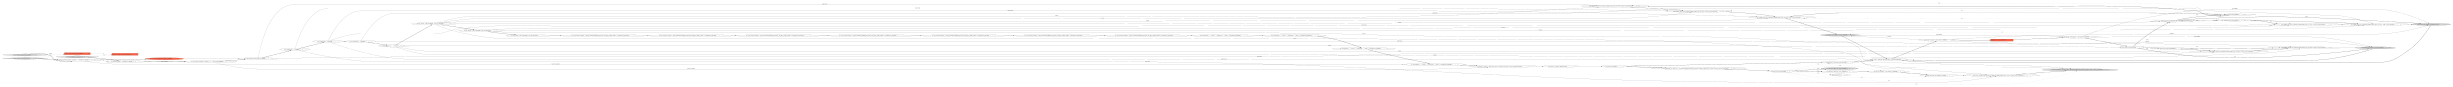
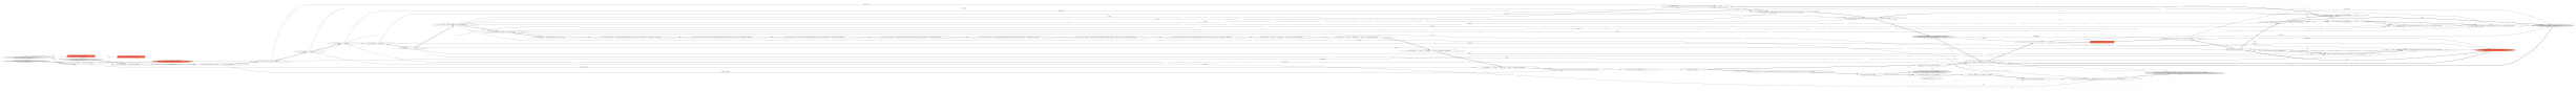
  digraph {
    fontname="Roboto Mono"
    rankdir=LR
    node [fillcolor=white fontname="Roboto Mono" shape=ellipse style=filled]
    edge [fontname="Roboto Mono" style=bold]
    n1 [label="String commitTime4 = \"4\"@@@9@@@['1', '1', '1']"]
    n2 [label="String fileId1 = UUID.randomUUID().toString()@@@10@@@['1', '1', '1']"]
    n3 [label="fileId.equals(fileId1)@@@37@@@['1', '1', '0']" shape=box]
    n4 [label="expFileNames.add(FSUtils.makeDataFileName(commitTime4,TEST_WRITE_TOKEN,fileId1))@@@41@@@['1', '1', '0']"]
    n5 [label="expFileNames.add(FSUtils.makeDataFileName(commitTime1,TEST_WRITE_TOKEN,fileId1))@@@39@@@['1', '1', '0']"]
    n6 [label="expFileNames.add(FSUtils.makeDataFileName(commitTime1,TEST_WRITE_TOKEN,fileId2))@@@46@@@['1', '1', '0']"]
    n7 [label="expFileNames.add(FSUtils.makeDataFileName(commitTime2,TEST_WRITE_TOKEN,fileId2))@@@47@@@['1', '1', '0']"]
    n8 [label="fileId.equals(fileId2)@@@44@@@['1', '1', '0']" shape=diamond]
    n9 [label="expFileNames.add(FSUtils.makeDataFileName(commitTime3,TEST_WRITE_TOKEN,fileId2))@@@49@@@['1', '1', '0']"]
    n10 [label="assertTrue(filenames.contains(FSUtils.makeDataFileName(commitTime1,TEST_WRITE_TOKEN,fileId1)))@@@34@@@['0', '0', '1']"]
    n11 [label="String fileId2 = UUID.randomUUID().toString()@@@11@@@['1', '1', '1']"]
-   n12 [fillcolor=lightgray label="assertEquals(expFileNames,filenames)@@@42@@@['1', '1', '0']"]
+   n12 [fillcolor=tomato label="assertEquals(expFileNames,filenames)@@@42@@@['1', '1', '0']"]
    n13 [label="!isLatestFileSliceOnly@@@38@@@['1', '1', '0']" shape=diamond]
    n14 [label="Set<String> filenames = new HashSet<>()@@@30@@@['0', '0', '1']"]
    n15 [label="filenames.add(status.getFileName())@@@32@@@['0', '0', '1']"]
    n16 [label="expFileNames.add(FSUtils.makeDataFileName(commitTime4,TEST_WRITE_TOKEN,fileId3))@@@56@@@['1', '1', '0']"]
    n17 [fillcolor=lightgray label="assertEquals(expFileNames,filenames)@@@57@@@['1', '1', '0']"]
    n18 [label="String fileId = fileGroup.getFileGroupId().getFileId()@@@29@@@['1', '1', '0']"]
    n19 [label="new File(fullPartitionPath).mkdirs()@@@5@@@['1', '1', '1']"]
    n20 [label="String commitTime1 = \"1\"@@@6@@@['1', '1', '1']"]
    n21 [label="String commitTime2 = \"2\"@@@7@@@['1', '1', '1']"]
    n22 [label="new File(fullPartitionPath + FSUtils.makeDataFileName(commitTime3,TEST_WRITE_TOKEN,fileId2)).createNewFile()@@@17@@@['1', '1', '1']"]
    n23 [label="new File(fullPartitionPath + FSUtils.makeDataFileName(commitTime3,TEST_WRITE_TOKEN,fileId3)).createNewFile()@@@18@@@['1', '1', '1']"]
    n24 [label="new File(fullPartitionPath + FSUtils.makeDataFileName(commitTime4,TEST_WRITE_TOKEN,fileId3)).createNewFile()@@@19@@@['1', '1', '1']"]
    n25 [label="!isLatestFileSliceOnly@@@45@@@['1', '1', '0']" shape=diamond]
    n26 [label="!isLatestFileSliceOnly@@@53@@@['1', '1', '0']" shape=diamond]
    n27 [fillcolor=lightgray label="assertEquals(expFileNames,filenames)@@@50@@@['1', '1', '0']"]
    n28 [label="expFileNames.add(FSUtils.makeDataFileName(commitTime3,TEST_WRITE_TOKEN,fileId3))@@@54@@@['1', '1', '0']"]
    n29 [label="Set<String> filenames = new HashSet<>()@@@30@@@['1', '1', '0']"]
    n30 [label="String partitionPath = \"2016/05/01/\"@@@3@@@['0', '0', '1']"]
    n31 [label="String fullPartitionPath = basePath + \"/\" + partitionPath@@@4@@@['0', '0', '1']"]
    n32 [label="FileStatus(( statuses = metaClient.getFs().listStatus(new Path(fullPartitionPath))@@@24@@@['1', '1', '1']"]
    n33 [label="assertEquals(7,statuses.length)@@@25@@@['1', '1', '1']"]
    n34 [label="refreshFsView()@@@26@@@['1', '1', '1']"]
    n35 [label="new File(basePath + \"/.hoodie/\" + commitTime3 + \".commit\").createNewFile()@@@22@@@['1', '1', '1']"]
    n36 [label="new File(basePath + \"/.hoodie/\" + commitTime4 + \".commit\").createNewFile()@@@23@@@['1', '1', '1']"]
    n37 [fillcolor=lightgray label="assertTrue(filenames.contains(FSUtils.makeDataFileName(commitTime2,TEST_WRITE_TOKEN,fileId2)))@@@35@@@['0', '0', '1']"]
    n38 [label="String commitTime3 = \"3\"@@@8@@@['1', '1', '1']"]
    n39 [label="new File(fullPartitionPath + FSUtils.makeDataFileName(commitTime1,TEST_WRITE_TOKEN,fileId2)).createNewFile()@@@15@@@['1', '1', '1']"]
    n40 [label="new File(fullPartitionPath + FSUtils.makeDataFileName(commitTime2,TEST_WRITE_TOKEN,fileId2)).createNewFile()@@@16@@@['1', '1', '1']"]
    n41 [label="String fileId3 = UUID.randomUUID().toString()@@@12@@@['1', '1', '1']"]
    n42 [label="assertEquals(2,dataFiles.size())@@@29@@@['0', '0', '1']"]
    n43 [fillcolor=tomato label="HoodieBaseFile status@@@31@@@['1', '1', '1']" shape=box]
    n44 [label="Set<String> expFileNames = new HashSet<>()@@@36@@@['1', '1', '0']"]
    n45 [fillcolor=lightgray label="testStreamEveryVersionInPartition['0', '1', '0']" shape=diamond]
    n46 [fillcolor=tomato label="boolean isLatestFileSliceOnly@@@2@@@['1', '1', '0']" shape=box]
    n47 [label="String fullPartitionPath = basePath + \"/2016/05/01/\"@@@3@@@['1', '1', '0']"]
    n48 [fillcolor=tomato label="boolean isLatestFileSliceOnly@@@2@@@['0', '0', '1']" shape=box]
    n49 [fillcolor=tomato label="new File(fullPartitionPath).mkdirs()@@@4@@@['1', '1', '0']"]
    n50 [label="new File(fullPartitionPath + FSUtils.makeDataFileName(commitTime1,TEST_WRITE_TOKEN,fileId1)).createNewFile()@@@13@@@['1', '1', '1']"]
    n51 [label="new File(fullPartitionPath + FSUtils.makeDataFileName(commitTime4,TEST_WRITE_TOKEN,fileId1)).createNewFile()@@@14@@@['1', '1', '1']"]
    n52 [fillcolor=lightgray label="testStreamLatestVersionsBefore['0', '0', '1']" shape=diamond]
    n53 [label="List<HoodieBaseFile> dataFiles = roView.getLatestBaseFilesBeforeOrOn(partitionPath,commitTime2).collect(Collectors.toList())@@@27@@@['0', '0', '1']"]
    n54 [label="assertEquals(3,fileGroups.size())@@@27@@@['1', '1', '0']"]
    n55 [label="!isLatestFileSliceOnly@@@28@@@['0', '0', '1']"]
    n56 [fillcolor=lightgray label="testStreamEveryVersionInPartition['1', '0', '0']" shape=diamond]
    n57 [label="new File(basePath + \"/.hoodie/\" + commitTime1 + \".commit\").createNewFile()@@@20@@@['1', '1', '1']"]
    n58 [label="new File(basePath + \"/.hoodie/\" + commitTime2 + \".commit\").createNewFile()@@@21@@@['1', '1', '1']"]
    n59 [fillcolor=lightgray label="assertEquals(0,dataFiles.size())@@@38@@@['0', '0', '1']"]
    n60 [label="dataFiles@@@31@@@['0', '0', '1']"]
    n1 -> n2
    n1 -> n3 [label=fileId1 style=solid]
    n1 -> n4 [label=fileId1 style=solid]
    n1 -> n5 [label=fileId1 style=solid]
    n2 -> n6 [label=fileId2 style=solid]
    n2 -> n7 [label=fileId2 style=solid]
    n2 -> n8 [label=fileId2 style=solid]
    n2 -> n9 [label=fileId2 style=solid]
    n2 -> n10 [label=fileId1 style=solid]
    n2 -> n11
    n3 -> n4 [label=true style=dotted]
    n3 -> n8 [label=false style=dotted]
    n3 -> n8
    n3 -> n12 [label=true]
    n3 -> n13
    n3 -> n13 [label=true style=dotted]
    n4 -> n12
    n5 -> n4
    n6 -> n7
    n7 -> n9
    n8 -> n9 [label=true style=dotted]
    n8 -> n16 [label=false style=dotted]
    n8 -> n17 [label=false]
    n8 -> n25 [label=true style=dotted]
    n8 -> n25
    n8 -> n26
    n8 -> n26 [label=false style=dotted]
    n8 -> n27 [label=true style=dotted]
    n9 -> n27
    n10 -> n37
    n11 -> n16 [label=fileId3 style=solid]
    n11 -> n28 [label=fileId3 style=solid]
    n11 -> n37 [label=fileId2 style=solid]
    n11 -> n41
    n12 -> n18
    n13 -> n4
    n13 -> n5 [label=true style=dotted]
    n13 -> n5
    n14 -> n15
    n15 -> n10
    n16 -> n17
    n17 -> n18
    n18 -> n29
    n19 -> n5 [label=commitTime1 style=solid]
    n19 -> n6 [label=commitTime1 style=solid]
    n19 -> n20
    n20 -> n7 [label=commitTime2 style=solid]
    n20 -> n10 [label=commitTime1 style=solid]
    n20 -> n21
    n21 -> n9 [label=commitTime3 style=solid]
    n21 -> n28 [label=commitTime3 style=solid]
    n21 -> n37 [label=commitTime2 style=solid]
    n21 -> n38
    n22 -> n23
    n23 -> n24
    n24 -> n57
    n25 -> n6
    n25 -> n6 [label=true style=dotted]
    n25 -> n7 [label=true style=dotted]
    n25 -> n9
    n26 -> n16
    n26 -> n28 [label=true style=dotted]
    n26 -> n28
    n27 -> n18
    n28 -> n16
    n29 -> n12 [label=filenames style=solid]
    n29 -> n17 [label=filenames style=solid]
    n29 -> n27 [label=filenames style=solid]
    n29 -> n43
    n30 -> n31 [label=partitionPath style=solid]
    n30 -> n31
    n31 -> n19
    n31 -> n32 [label=fullPartitionPath style=solid]
    n32 -> n33
    n33 -> n34
    n34 -> n53 [label=0 style=dashed]
    n34 -> n53
    n34 -> n54
    n35 -> n36
    n36 -> n32
    n38 -> n1
    n38 -> n4 [label=commitTime4 style=solid]
    n38 -> n16 [label=commitTime4 style=solid]
    n39 -> n40
    n40 -> n22
    n41 -> n50
    n42 -> n14
    n43 -> n44
    n44 -> n3
    n44 -> n12 [label=expFileNames style=solid]
    n44 -> n17 [label=expFileNames style=solid]
    n44 -> n27 [label=expFileNames style=solid]
    n45 -> n46 [label=fileId style=dotted]
    n45 -> n47
    n46 -> n48 [label=0 style=dashed]
    n47 -> n30 [label=0 style=dashed]
    n47 -> n36 [label=fullPartitionPath style=solid]
    n47 -> n49
    n49 -> n19 [style=solid]
    n50 -> n51
    n51 -> n39
    n52 -> n30
    n52 -> n48 [label=true style=dotted]
    n53 -> n55
    n54 -> n18
    n55 -> n10 [label=true style=dotted]
    n55 -> n14 [label=true style=dotted]
    n55 -> n15 [label=true style=dotted]
    n55 -> n37 [label=true style=dotted]
    n55 -> n42 [label=true style=dotted]
    n55 -> n42
    n55 -> n54 [label=true style=dotted]
    n55 -> n59
    n55 -> n59 [label=false style=dotted]
    n55 -> n60 [label=true style=dotted]
    n56 -> n46 [label=true style=dotted]
    n56 -> n47
    n57 -> n58
    n58 -> n35
  }
